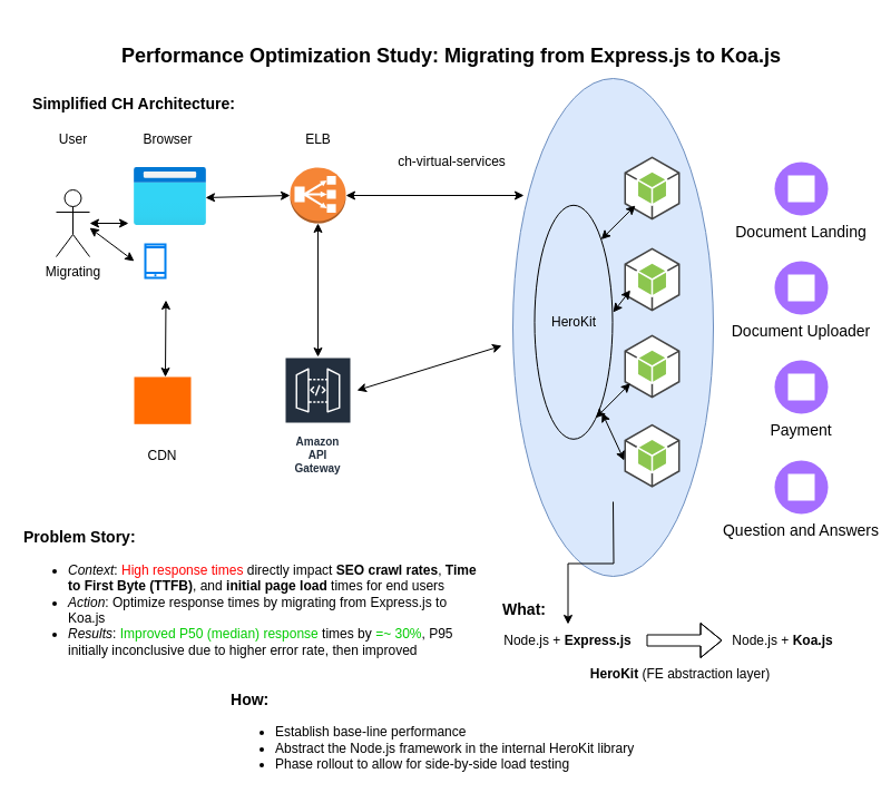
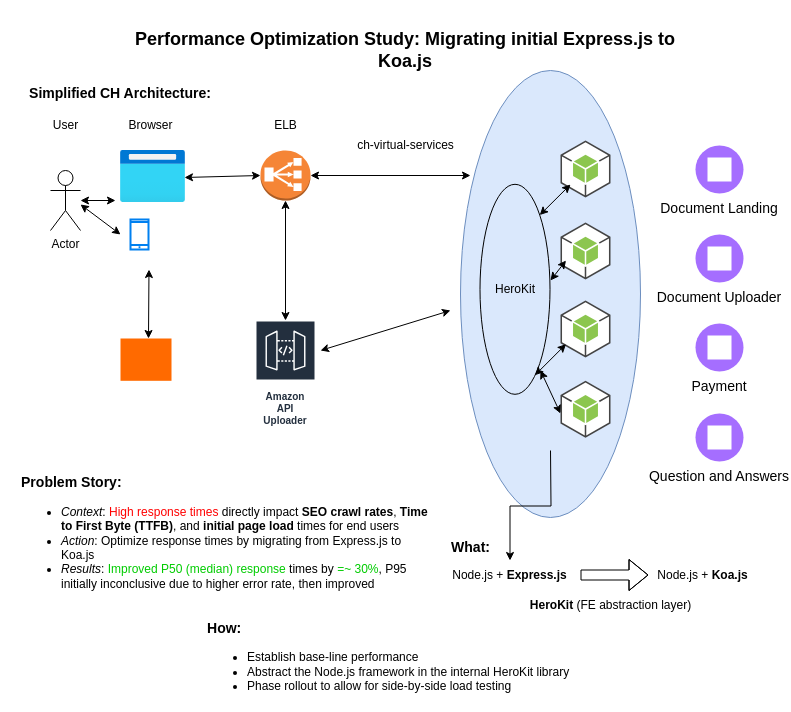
  <mxCell id="0" />
  <mxCell id="1" parent="0" />
  <mxCell id="2" value="" style="ellipse;whiteSpace=wrap;html=1;fillColor=#dae8fc;strokeColor=#6c8ebf;" vertex="1" parent="1"><mxGeometry x="460" y="70" width="180" height="447" as="geometry" /></mxCell>
- <mxCell id="3" value="Migrating" style="shape=umlActor;verticalLabelPosition=bottom;verticalAlign=top;html=1;outlineConnect=0;" vertex="1" parent="1"><mxGeometry x="50" y="170" width="30" height="60" as="geometry" /></mxCell>
+ <mxCell id="3" value="Actor" style="shape=umlActor;verticalLabelPosition=bottom;verticalAlign=top;html=1;outlineConnect=0;" vertex="1" parent="1"><mxGeometry x="50" y="170" width="30" height="60" as="geometry" /></mxCell>
  <mxCell id="4" value="" style="image;aspect=fixed;html=1;points=[];align=center;fontSize=12;image=img/lib/azure2/general/Browser.svg;" vertex="1" parent="1"><mxGeometry x="120" y="150" width="65" height="52" as="geometry" /></mxCell>
  <mxCell id="5" value="" style="html=1;verticalLabelPosition=bottom;align=center;labelBackgroundColor=#ffffff;verticalAlign=top;strokeWidth=2;strokeColor=#0080F0;shadow=0;dashed=0;shape=mxgraph.ios7.icons.smartphone;" vertex="1" parent="1"><mxGeometry x="130" y="219" width="18" height="30" as="geometry" /></mxCell>
  <mxCell id="6" value="" style="outlineConnect=0;dashed=0;verticalLabelPosition=bottom;verticalAlign=top;align=center;html=1;shape=mxgraph.aws3.classic_load_balancer;fillColor=#F58536;gradientColor=none;" vertex="1" parent="1"><mxGeometry x="260" y="150" width="50" height="50" as="geometry" /></mxCell>
  <mxCell id="7" value="User" style="text;html=1;align=center;verticalAlign=middle;resizable=0;points=[];autosize=1;strokeColor=none;fillColor=none;" vertex="1" parent="1"><mxGeometry x="40" y="110" width="50" height="30" as="geometry" /></mxCell>
  <mxCell id="8" value="Browser" style="text;html=1;align=center;verticalAlign=middle;resizable=0;points=[];autosize=1;strokeColor=none;fillColor=none;" vertex="1" parent="1"><mxGeometry x="115" y="110" width="70" height="30" as="geometry" /></mxCell>
  <mxCell id="9" value="ELB" style="text;html=1;align=center;verticalAlign=middle;resizable=0;points=[];autosize=1;strokeColor=none;fillColor=none;" vertex="1" parent="1"><mxGeometry x="260" y="110" width="50" height="30" as="geometry" /></mxCell>
  <mxCell id="10" value="" style="points=[];aspect=fixed;html=1;align=center;shadow=0;dashed=0;fillColor=#FF6A00;strokeColor=none;shape=mxgraph.alibaba_cloud.cdn_content_distribution_network;" vertex="1" parent="1"><mxGeometry x="120" y="338" width="51" height="42.3" as="geometry" /></mxCell>
- <mxCell id="11" value="CDN" style="text;html=1;align=center;verticalAlign=middle;resizable=0;points=[];autosize=1;strokeColor=none;fillColor=none;" vertex="1" parent="1"><mxGeometry x="120" y="393.8" width="50" height="30" as="geometry" /></mxCell>
- <mxCell id="12" value="Amazon API Gateway" style="sketch=0;outlineConnect=0;fontColor=#232F3E;gradientColor=none;strokeColor=#ffffff;fillColor=#232F3E;dashed=0;verticalLabelPosition=middle;verticalAlign=bottom;align=center;html=1;whiteSpace=wrap;fontSize=10;fontStyle=1;spacing=3;shape=mxgraph.aws4.productIcon;prIcon=mxgraph.aws4.api_gateway;" vertex="1" parent="1"><mxGeometry x="255" y="320" width="60" height="110" as="geometry" /></mxCell>
+ <mxCell id="12" value="Amazon API Uploader" style="sketch=0;outlineConnect=0;fontColor=#232F3E;gradientColor=none;strokeColor=#ffffff;fillColor=#232F3E;dashed=0;verticalLabelPosition=middle;verticalAlign=bottom;align=center;html=1;whiteSpace=wrap;fontSize=10;fontStyle=1;spacing=3;shape=mxgraph.aws4.productIcon;prIcon=mxgraph.aws4.api_gateway;" vertex="1" parent="1"><mxGeometry x="255" y="320" width="60" height="110" as="geometry" /></mxCell>
  <mxCell id="13" value="ch-virtual-services" style="text;html=1;align=center;verticalAlign=middle;resizable=0;points=[];autosize=1;strokeColor=none;fillColor=none;" vertex="1" parent="1"><mxGeometry x="345" y="130" width="120" height="30" as="geometry" /></mxCell>
  <mxCell id="14" value="" style="outlineConnect=0;dashed=0;verticalLabelPosition=bottom;verticalAlign=top;align=center;html=1;shape=mxgraph.aws3.android;fillColor=#8CC64F;gradientColor=none;" vertex="1" parent="1"><mxGeometry x="560" y="140" width="50" height="57" as="geometry" /></mxCell>
  <mxCell id="15" value="" style="outlineConnect=0;dashed=0;verticalLabelPosition=bottom;verticalAlign=top;align=center;html=1;shape=mxgraph.aws3.android;fillColor=#8CC64F;gradientColor=none;" vertex="1" parent="1"><mxGeometry x="560" y="222" width="50" height="57" as="geometry" /></mxCell>
  <mxCell id="16" value="" style="outlineConnect=0;dashed=0;verticalLabelPosition=bottom;verticalAlign=top;align=center;html=1;shape=mxgraph.aws3.android;fillColor=#8CC64F;gradientColor=none;" vertex="1" parent="1"><mxGeometry x="560" y="300" width="50" height="57" as="geometry" /></mxCell>
  <mxCell id="17" value="" style="edgeStyle=orthogonalEdgeStyle;rounded=0;orthogonalLoop=1;jettySize=auto;html=1;" edge="1" parent="1" target="26"><mxGeometry relative="1" as="geometry"><mxPoint x="550" y="450" as="sourcePoint" /></mxGeometry></mxCell>
  <mxCell id="18" value="" style="outlineConnect=0;dashed=0;verticalLabelPosition=bottom;verticalAlign=top;align=center;html=1;shape=mxgraph.aws3.android;fillColor=#8CC64F;gradientColor=none;" vertex="1" parent="1"><mxGeometry x="560" y="380.3" width="50" height="57" as="geometry" /></mxCell>
  <mxCell id="19" value="" style="fillColor=#ffffff;strokeColor=none;dashed=0;outlineConnect=0;html=1;labelPosition=center;verticalLabelPosition=bottom;verticalAlign=top;part=1;movable=0;resizable=0;rotatable=0;shape=mxgraph.ibm_cloud.microservices--1" vertex="1" parent="1"><mxGeometry x="662" y="158" width="24" height="24" as="geometry" /></mxCell>
  <mxCell id="20" value="Document Uploader" style="shape=ellipse;fillColor=#A56EFF;aspect=fixed;resizable=0;labelPosition=center;verticalLabelPosition=bottom;align=center;verticalAlign=top;strokeColor=none;fontSize=14;" vertex="1" parent="1"><mxGeometry x="695" y="234" width="48" height="48" as="geometry" /></mxCell>
  <mxCell id="21" value="" style="fillColor=#ffffff;strokeColor=none;dashed=0;outlineConnect=0;html=1;labelPosition=center;verticalLabelPosition=bottom;verticalAlign=top;part=1;movable=0;resizable=0;rotatable=0;shape=mxgraph.ibm_cloud.microservices--1" vertex="1" parent="20"><mxGeometry width="24" height="24" relative="1" as="geometry"><mxPoint x="12" y="12" as="offset" /></mxGeometry></mxCell>
  <mxCell id="22" value="Payment" style="shape=ellipse;fillColor=#A56EFF;aspect=fixed;resizable=0;labelPosition=center;verticalLabelPosition=bottom;align=center;verticalAlign=top;strokeColor=none;fontSize=14;" vertex="1" parent="1"><mxGeometry x="695" y="323" width="48" height="48" as="geometry" /></mxCell>
  <mxCell id="23" value="" style="fillColor=#ffffff;strokeColor=none;dashed=0;outlineConnect=0;html=1;labelPosition=center;verticalLabelPosition=bottom;verticalAlign=top;part=1;movable=0;resizable=0;rotatable=0;shape=mxgraph.ibm_cloud.microservices--1" vertex="1" parent="22"><mxGeometry width="24" height="24" relative="1" as="geometry"><mxPoint x="12" y="12" as="offset" /></mxGeometry></mxCell>
  <mxCell id="24" value="Question and Answers" style="shape=ellipse;fillColor=#A56EFF;aspect=fixed;resizable=0;labelPosition=center;verticalLabelPosition=bottom;align=center;verticalAlign=top;strokeColor=none;fontSize=14;" vertex="1" parent="1"><mxGeometry x="695" y="413" width="48" height="48" as="geometry" /></mxCell>
  <mxCell id="25" value="" style="fillColor=#ffffff;strokeColor=none;dashed=0;outlineConnect=0;html=1;labelPosition=center;verticalLabelPosition=bottom;verticalAlign=top;part=1;movable=0;resizable=0;rotatable=0;shape=mxgraph.ibm_cloud.microservices--1" vertex="1" parent="24"><mxGeometry width="24" height="24" relative="1" as="geometry"><mxPoint x="12" y="12" as="offset" /></mxGeometry></mxCell>
  <mxCell id="26" value="Node.js + &lt;b&gt;Express.js&lt;/b&gt;" style="text;html=1;align=center;verticalAlign=middle;whiteSpace=wrap;rounded=0;" vertex="1" parent="1"><mxGeometry x="447" y="560" width="125" height="30" as="geometry" /></mxCell>
  <mxCell id="27" value="Document Landing" style="shape=ellipse;fillColor=#A56EFF;aspect=fixed;resizable=0;labelPosition=center;verticalLabelPosition=bottom;align=center;verticalAlign=top;strokeColor=none;fontSize=14;" vertex="1" parent="1"><mxGeometry x="695" y="145" width="48" height="48" as="geometry" /></mxCell>
  <mxCell id="28" value="" style="fillColor=#ffffff;strokeColor=none;dashed=0;outlineConnect=0;html=1;labelPosition=center;verticalLabelPosition=bottom;verticalAlign=top;part=1;movable=0;resizable=0;rotatable=0;shape=mxgraph.ibm_cloud.microservices--1" vertex="1" parent="27"><mxGeometry width="24" height="24" relative="1" as="geometry"><mxPoint x="12" y="12" as="offset" /></mxGeometry></mxCell>
  <mxCell id="29" value="" style="endArrow=classic;startArrow=classic;html=1;rounded=0;" edge="1" parent="1" source="3"><mxGeometry width="50" height="50" relative="1" as="geometry"><mxPoint x="65" y="220" as="sourcePoint" /><mxPoint x="115" y="200" as="targetPoint" /></mxGeometry></mxCell>
  <mxCell id="30" value="" style="endArrow=classic;startArrow=classic;html=1;rounded=0;" edge="1" parent="1"><mxGeometry width="50" height="50" relative="1" as="geometry"><mxPoint x="80" y="204" as="sourcePoint" /><mxPoint x="120" y="234" as="targetPoint" /></mxGeometry></mxCell>
  <mxCell id="31" value="" style="endArrow=classic;startArrow=classic;html=1;rounded=0;entryX=0;entryY=0.5;entryDx=0;entryDy=0;entryPerimeter=0;exitX=0.985;exitY=0.519;exitDx=0;exitDy=0;exitPerimeter=0;" edge="1" parent="1" source="4" target="6"><mxGeometry width="50" height="50" relative="1" as="geometry"><mxPoint x="190" y="200" as="sourcePoint" /><mxPoint x="240" y="150" as="targetPoint" /></mxGeometry></mxCell>
  <mxCell id="32" value="" style="endArrow=classic;startArrow=classic;html=1;rounded=0;entryX=0.5;entryY=1;entryDx=0;entryDy=0;entryPerimeter=0;" edge="1" parent="1" source="12" target="6"><mxGeometry width="50" height="50" relative="1" as="geometry"><mxPoint x="240" y="252" as="sourcePoint" /><mxPoint x="285" y="210" as="targetPoint" /></mxGeometry></mxCell>
  <mxCell id="33" value="" style="endArrow=classic;startArrow=classic;html=1;rounded=0;exitX=1;exitY=0.5;exitDx=0;exitDy=0;exitPerimeter=0;" edge="1" parent="1" source="6"><mxGeometry width="50" height="50" relative="1" as="geometry"><mxPoint x="370" y="220" as="sourcePoint" /><mxPoint x="470" y="175" as="targetPoint" /></mxGeometry></mxCell>
  <mxCell id="34" value="" style="endArrow=classic;startArrow=classic;html=1;rounded=0;" edge="1" parent="1" source="40"><mxGeometry width="50" height="50" relative="1" as="geometry"><mxPoint x="460" y="310" as="sourcePoint" /><mxPoint x="520" y="260" as="targetPoint" /></mxGeometry></mxCell>
  <mxCell id="35" value="&lt;h3 style=&quot;text-align: left;&quot;&gt;Problem Story:&lt;/h3&gt;&lt;div style=&quot;text-align: left;&quot;&gt;&lt;ul&gt;&lt;li&gt;&lt;i&gt;Context&lt;/i&gt;: &lt;font style=&quot;color: rgb(255, 0, 0);&quot;&gt;High response times&lt;/font&gt; directly impact &lt;strong style=&quot;background-color: transparent; color: light-dark(rgb(0, 0, 0), rgb(255, 255, 255));&quot;&gt;SEO crawl rates&lt;/strong&gt;&lt;span style=&quot;background-color: transparent; color: light-dark(rgb(0, 0, 0), rgb(255, 255, 255));&quot;&gt;, &lt;/span&gt;&lt;strong style=&quot;background-color: transparent; color: light-dark(rgb(0, 0, 0), rgb(255, 255, 255));&quot;&gt;Time to First Byte (TTFB)&lt;/strong&gt;&lt;span style=&quot;background-color: transparent; color: light-dark(rgb(0, 0, 0), rgb(255, 255, 255));&quot;&gt;,&lt;/span&gt;&lt;strong style=&quot;background-color: transparent; color: light-dark(rgb(0, 0, 0), rgb(255, 255, 255));&quot;&gt;&amp;nbsp;&lt;/strong&gt;&lt;span style=&quot;background-color: transparent; color: light-dark(rgb(0, 0, 0), rgb(255, 255, 255));&quot;&gt;and &lt;/span&gt;&lt;strong style=&quot;background-color: transparent; color: light-dark(rgb(0, 0, 0), rgb(255, 255, 255));&quot;&gt;initial page load&lt;/strong&gt;&lt;span style=&quot;background-color: transparent; color: light-dark(rgb(0, 0, 0), rgb(255, 255, 255));&quot;&gt; times for end users&lt;/span&gt;&lt;/li&gt;&lt;li&gt;&lt;span style=&quot;background-color: transparent; color: light-dark(rgb(0, 0, 0), rgb(255, 255, 255));&quot;&gt;&lt;i&gt;Action&lt;/i&gt;: Optimize response times by migrating from Express.js to Koa.js&lt;/span&gt;&lt;/li&gt;&lt;li&gt;&lt;span style=&quot;background-color: transparent; color: light-dark(rgb(0, 0, 0), rgb(255, 255, 255));&quot;&gt;&lt;i&gt;Results&lt;/i&gt;: &lt;/span&gt;&lt;span style=&quot;background-color: transparent;&quot;&gt;&lt;font style=&quot;color: light-dark(rgb(0, 204, 0), rgb(255, 255, 255));&quot;&gt;Improved P50 (median) response&lt;/font&gt;&lt;/span&gt;&lt;span style=&quot;background-color: transparent; color: light-dark(rgb(0, 0, 0), rgb(255, 255, 255));&quot;&gt; times by &lt;/span&gt;&lt;span style=&quot;background-color: transparent;&quot;&gt;&lt;font style=&quot;color: light-dark(rgb(0, 204, 0), rgb(255, 255, 255));&quot;&gt;=~ 30%&lt;/font&gt;&lt;/span&gt;&lt;span style=&quot;background-color: transparent; color: light-dark(rgb(0, 0, 0), rgb(255, 255, 255));&quot;&gt;, P95 initially inconclusive due to higher error rate, then improved&lt;/span&gt;&lt;/li&gt;&lt;/ul&gt;&lt;/div&gt;" style="text;html=1;align=center;verticalAlign=middle;whiteSpace=wrap;rounded=0;textShadow=0;" vertex="1" parent="1"><mxGeometry x="20" y="461" width="410" height="140" as="geometry" /></mxCell>
- <mxCell id="36" value="&lt;h2&gt;Performance Optimization Study: Migrating from Express.js to Koa.js&lt;/h2&gt;" style="text;html=1;align=center;verticalAlign=middle;whiteSpace=wrap;rounded=0;" vertex="1" parent="1"><mxGeometry x="105" y="20" width="600" height="60" as="geometry" /></mxCell>
+ <mxCell id="36" value="&lt;h2&gt;Performance Optimization Study: Migrating initial Express.js to Koa.js&lt;/h2&gt;" style="text;html=1;align=center;verticalAlign=middle;whiteSpace=wrap;rounded=0;" vertex="1" parent="1"><mxGeometry x="105" y="20" width="600" height="60" as="geometry" /></mxCell>
  <mxCell id="37" value="Node.js + &lt;b&gt;Koa.js&lt;/b&gt;" style="text;html=1;align=center;verticalAlign=middle;whiteSpace=wrap;rounded=0;" vertex="1" parent="1"><mxGeometry x="640" y="560" width="125" height="30" as="geometry" /></mxCell>
  <mxCell id="38" value="" style="shape=flexArrow;endArrow=classic;html=1;rounded=0;" edge="1" parent="1"><mxGeometry width="50" height="50" relative="1" as="geometry"><mxPoint x="580" y="574.5" as="sourcePoint" /><mxPoint x="648" y="574.5" as="targetPoint" /><Array as="points"><mxPoint x="628" y="574.5" /></Array></mxGeometry></mxCell>
  <mxCell id="39" value="&lt;h3&gt;Simplified CH Architecture:&lt;/h3&gt;" style="text;html=1;align=center;verticalAlign=middle;whiteSpace=wrap;rounded=0;" vertex="1" parent="1"><mxGeometry x="20" y="78" width="200" height="30" as="geometry" /></mxCell>
  <mxCell id="40" value="HeroKit" style="ellipse;whiteSpace=wrap;html=1;fillColor=#dae8fc;" vertex="1" parent="1"><mxGeometry x="479.5" y="183.8" width="70" height="210" as="geometry" /></mxCell>
  <mxCell id="41" value="" style="endArrow=classic;startArrow=classic;html=1;rounded=0;exitX=1;exitY=0;exitDx=0;exitDy=0;" edge="1" parent="1" source="40"><mxGeometry width="50" height="50" relative="1" as="geometry"><mxPoint x="520" y="234" as="sourcePoint" /><mxPoint x="570" y="184" as="targetPoint" /></mxGeometry></mxCell>
  <mxCell id="42" value="" style="endArrow=classic;startArrow=classic;html=1;rounded=0;" edge="1" parent="1"><mxGeometry width="50" height="50" relative="1" as="geometry"><mxPoint x="550" y="280" as="sourcePoint" /><mxPoint x="565.5" y="260" as="targetPoint" /></mxGeometry></mxCell>
  <mxCell id="43" value="" style="endArrow=classic;startArrow=classic;html=1;rounded=0;exitX=1;exitY=0;exitDx=0;exitDy=0;" edge="1" parent="1"><mxGeometry width="50" height="50" relative="1" as="geometry"><mxPoint x="534.5" y="374.65" as="sourcePoint" /><mxPoint x="565.5" y="343.65" as="targetPoint" /></mxGeometry></mxCell>
  <mxCell id="44" value="" style="endArrow=classic;startArrow=classic;html=1;rounded=0;" edge="1" parent="1"><mxGeometry width="50" height="50" relative="1" as="geometry"><mxPoint x="540" y="370" as="sourcePoint" /><mxPoint x="560" y="413" as="targetPoint" /></mxGeometry></mxCell>
  <mxCell id="45" value="&lt;b&gt;HeroKit &lt;/b&gt;(FE abstraction layer)" style="text;html=1;align=center;verticalAlign=middle;resizable=0;points=[];autosize=1;strokeColor=none;fillColor=none;" vertex="1" parent="1"><mxGeometry x="520" y="590" width="180" height="30" as="geometry" /></mxCell>
  <mxCell id="46" value="&lt;h3&gt;How:&lt;/h3&gt;&lt;div&gt;&lt;ul&gt;&lt;li&gt;Establish base-line performance&lt;/li&gt;&lt;li&gt;Abstract the Node.js framework in the internal HeroKit library&lt;/li&gt;&lt;li&gt;Phase rollout to allow for side-by-side load testing&lt;/li&gt;&lt;/ul&gt;&lt;/div&gt;" style="text;html=1;align=left;verticalAlign=middle;whiteSpace=wrap;rounded=0;" vertex="1" parent="1"><mxGeometry x="205" y="620" width="400" height="70" as="geometry" /></mxCell>
  <mxCell id="47" value="&lt;h3&gt;What:&lt;/h3&gt;" style="text;html=1;align=center;verticalAlign=middle;resizable=0;points=[];autosize=1;strokeColor=none;fillColor=none;" vertex="1" parent="1"><mxGeometry x="440" y="517" width="60" height="60" as="geometry" /></mxCell>
  <mxCell id="48" value="" style="endArrow=classic;startArrow=classic;html=1;rounded=0;exitX=0.686;exitY=0.047;exitDx=0;exitDy=0;exitPerimeter=0;" edge="1" parent="1"><mxGeometry width="50" height="50" relative="1" as="geometry"><mxPoint x="147.996" y="337.998" as="sourcePoint" /><mxPoint x="148.5" y="269.01" as="targetPoint" /></mxGeometry></mxCell>
  <mxCell id="49" value="" style="endArrow=classic;startArrow=classic;html=1;rounded=0;" edge="1" parent="1"><mxGeometry width="50" height="50" relative="1" as="geometry"><mxPoint x="320" y="350" as="sourcePoint" /><mxPoint x="450" y="310" as="targetPoint" /></mxGeometry></mxCell>
